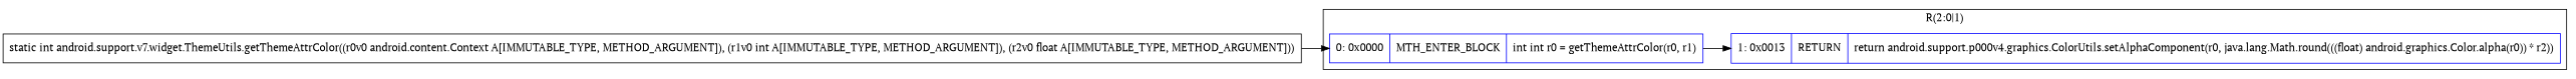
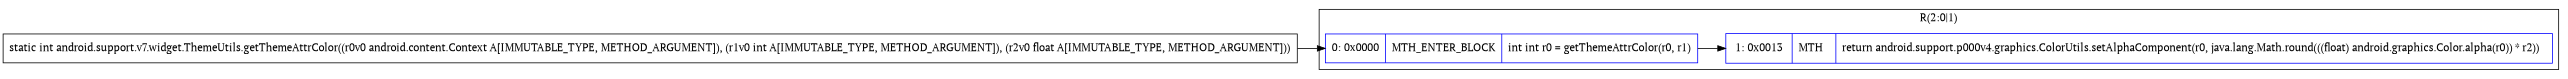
  digraph {
    rankdir=LR
    fontname="PT Serif"
    node [color=blue shape=record fontname="PT Serif"]
    edge [fontname="PT Serif"]
    n1 [label="{0\:\ 0x0000|MTH_ENTER_BLOCK\l|int int r0 = getThemeAttrColor(r0, r1)\l}"]
-   n2 [label="{1\:\ 0x0013|RETURN\l|return android.support.p000v4.graphics.ColorUtils.setAlphaComponent(r0, java.lang.Math.round(((float) android.graphics.Color.alpha(r0)) * r2))\l}"]
+   n2 [label="{1\:\ 0x0013|MTH\l|return android.support.p000v4.graphics.ColorUtils.setAlphaComponent(r0, java.lang.Math.round(((float) android.graphics.Color.alpha(r0)) * r2))\l}"]
    n3 [label="{static int android.support.v7.widget.ThemeUtils.getThemeAttrColor((r0v0 android.content.Context A[IMMUTABLE_TYPE, METHOD_ARGUMENT]), (r1v0 int A[IMMUTABLE_TYPE, METHOD_ARGUMENT]), (r2v0 float A[IMMUTABLE_TYPE, METHOD_ARGUMENT])) }" color=""]
    subgraph cluster_1 {
      label="R(2:0|1)"
      n1
      n2
    }
    n1 -> n2
    n3 -> n1
  }
